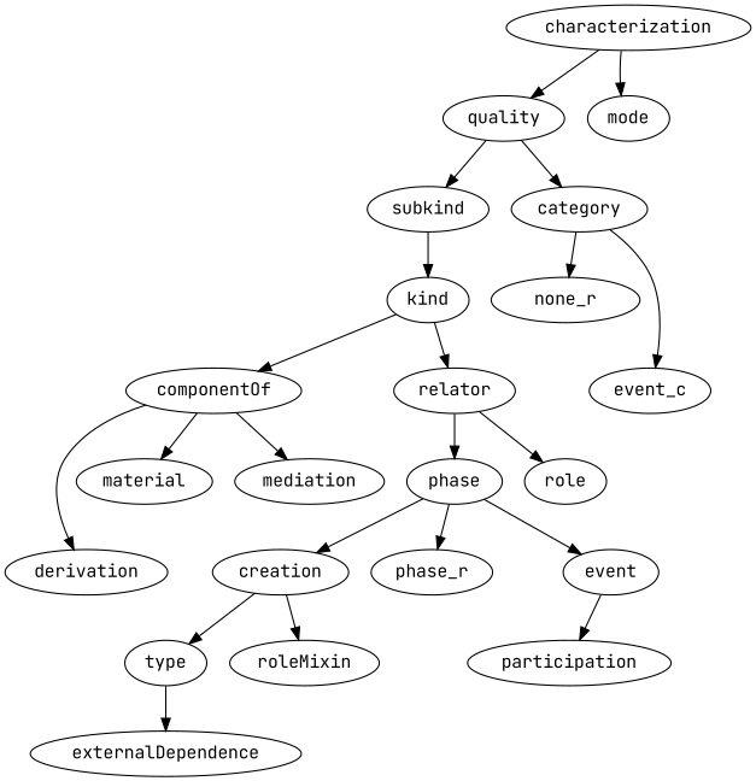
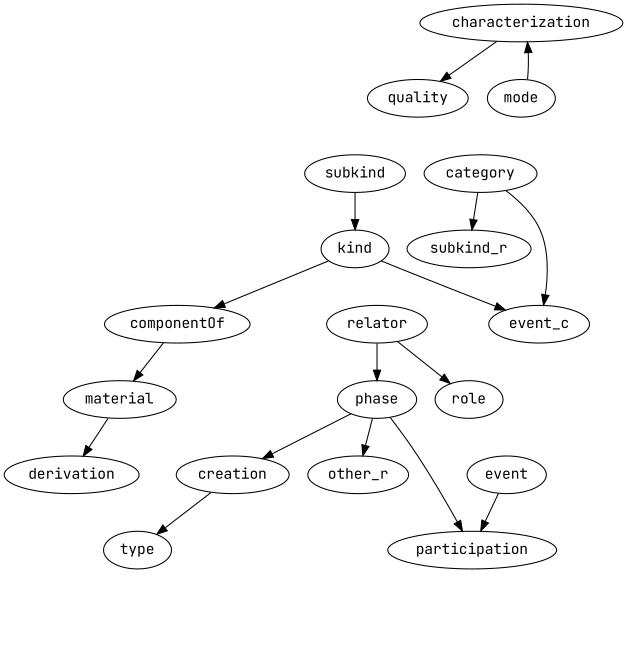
  strict digraph {
    fontname="JetBrains Mono"
    node [fontname="JetBrains Mono"]
    edge [fontname="JetBrains Mono"]
    characterization
    quality
    mode
    subkind
    category
    kind
    n7 [label=event_c]
-   none_r
+   none_r [label=subkind_r]
    componentOf
    relator
    material
-   mediation
    role
    phase
    derivation
    event
    creation
-   other_r [label=phase_r]
+   other_r
    participation
    type
-   roleMixin
-   externalDependence
    characterization -> quality
-   characterization -> mode
-   quality -> subkind
-   quality -> category
+   mode -> characterization
    subkind -> kind
    category -> n7
    category -> none_r
    kind -> componentOf
-   kind -> relator
+   kind -> n7
    componentOf -> material
-   componentOf -> mediation
    relator -> role
    relator -> phase
-   componentOf -> derivation
-   phase -> event
+   material -> derivation
+   phase -> participation
    phase -> creation
    phase -> other_r
    event -> participation
    creation -> type
-   creation -> roleMixin
-   type -> externalDependence
  }
